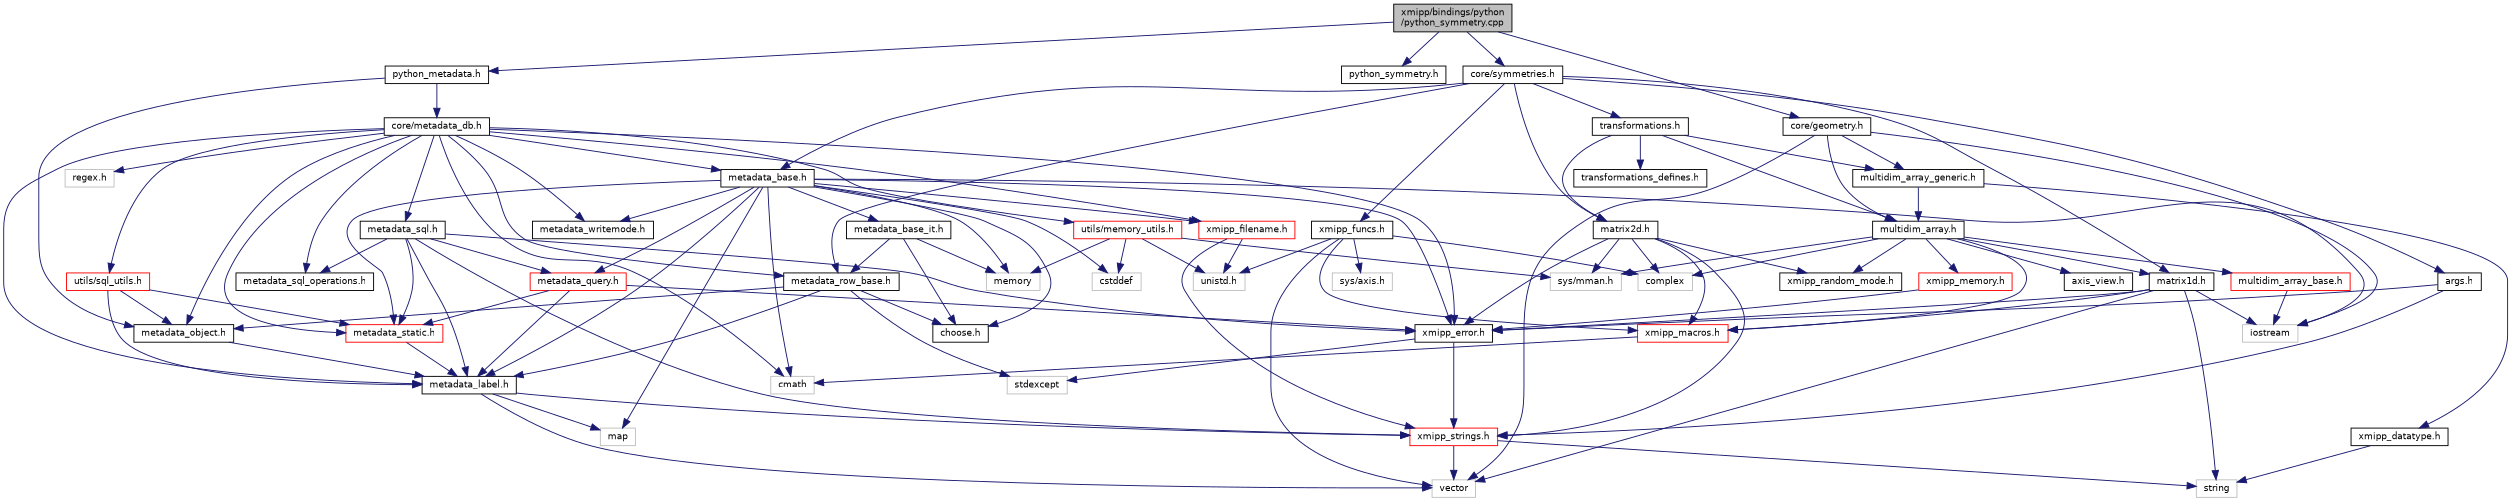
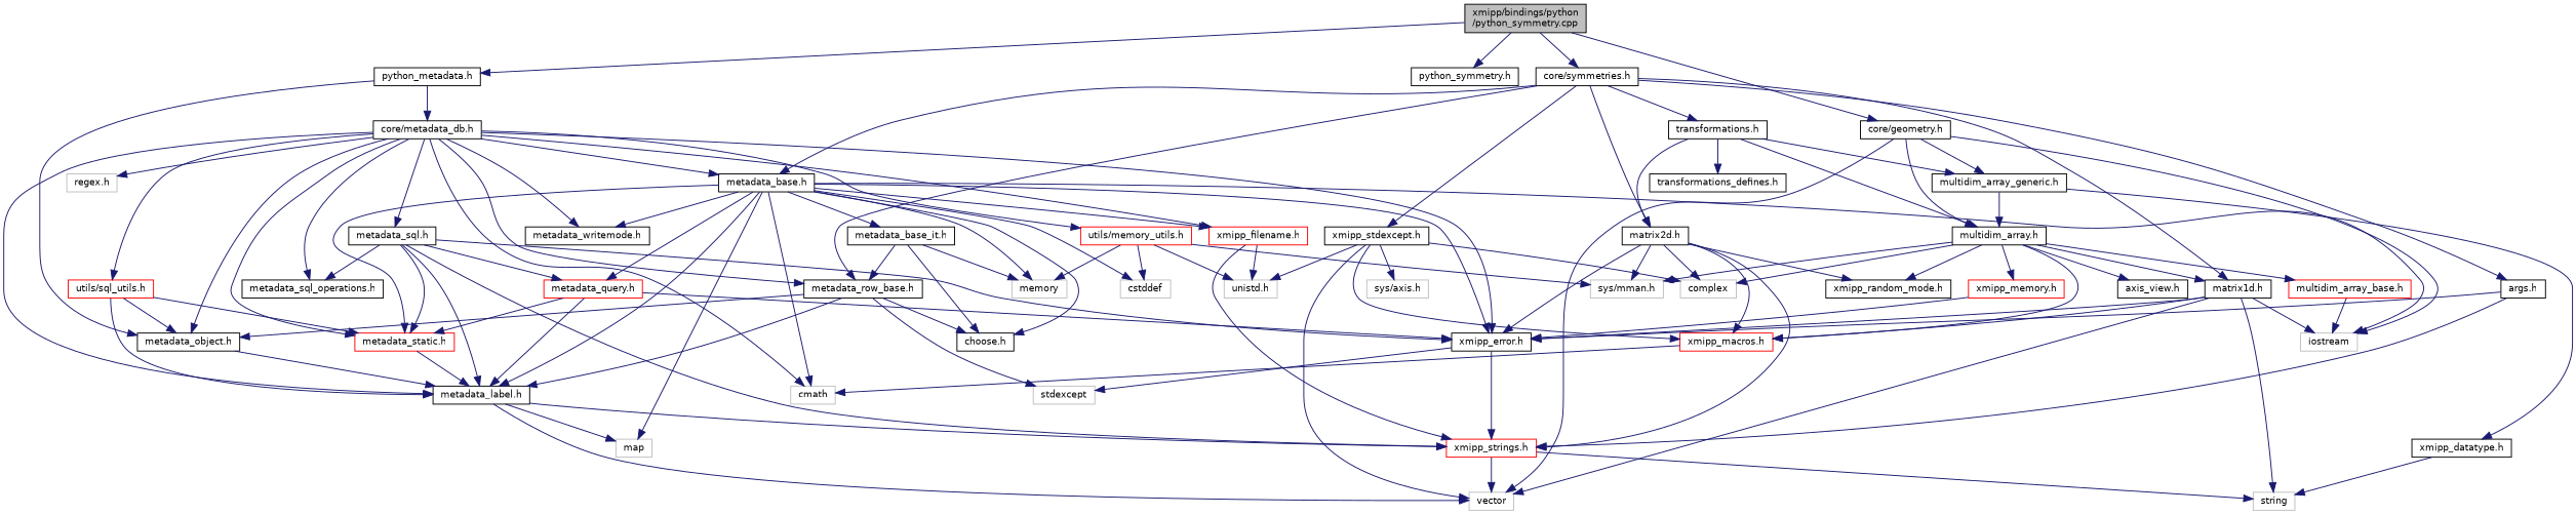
  digraph {
    node [color=black fillcolor=white fontname=Helvetica fontsize=10 shape=record style=filled]
    edge [color=midnightblue fontname=Helvetica fontsize=10 labelfontname=Helvetica labelfontsize=10 style=solid]
    n1 [fillcolor=grey75 fontcolor=black height=0.2 label="xmipp/bindings/python\l/python_symmetry.cpp" width=0.4]
    n2 [height=0.2 label="python_metadata.h" width=0.4]
    n3 [height=0.2 label="python_symmetry.h" width=0.4]
    n4 [height=0.2 label="core/geometry.h" width=0.4]
    n5 [height=0.2 label="core/symmetries.h" width=0.4]
    n6 [height=0.2 label="core/metadata_db.h" width=0.4]
    n7 [height=0.2 label="metadata_object.h" width=0.4]
    n8 [color=grey75 height=0.2 label=iostream width=0.4]
    n9 [color=grey75 height=0.2 label=vector width=0.4]
    n10 [height=0.2 label="multidim_array.h" width=0.4]
    n11 [height=0.2 label="multidim_array_generic.h" width=0.4]
    n12 [height=0.2 label="metadata_base.h" width=0.4]
    n13 [height=0.2 label="metadata_row_base.h" width=0.4]
    n14 [height=0.2 label="matrix1d.h" width=0.4]
    n15 [height=0.2 label="matrix2d.h" width=0.4]
-   n16 [height=0.2 label="xmipp_funcs.h" width=0.4]
+   n16 [height=0.2 label="xmipp_stdexcept.h" width=0.4]
    n17 [height=0.2 label="args.h" width=0.4]
    n18 [height=0.2 label="transformations.h" width=0.4]
    n19 [color=grey75 height=0.2 label="regex.h" width=0.4]
    n20 [color=grey75 height=0.2 label=cmath width=0.4]
    n21 [color=red height=0.2 label="utils/memory_utils.h" width=0.4]
    n22 [height=0.2 label="xmipp_error.h" width=0.4]
    n23 [color=red height=0.2 label="xmipp_filename.h" width=0.4]
    n24 [height=0.2 label="metadata_label.h" width=0.4]
    n25 [height=0.2 label="metadata_writemode.h" width=0.4]
    n26 [color=red height=0.2 label="metadata_static.h" width=0.4]
    n27 [height=0.2 label="metadata_sql.h" width=0.4]
    n28 [height=0.2 label="metadata_sql_operations.h" width=0.4]
    n29 [color=red height=0.2 label="utils/sql_utils.h" width=0.4]
    n30 [color=grey75 height=0.2 label=cstddef width=0.4]
    n31 [color=grey75 height=0.2 label=memory width=0.4]
    n32 [color=grey75 height=0.2 label="sys/mman.h" width=0.4]
    n33 [color=grey75 height=0.2 label="unistd.h" width=0.4]
    n34 [color=grey75 height=0.2 label=map width=0.4]
    n35 [height=0.2 label="metadata_base_it.h" width=0.4]
    n36 [height=0.2 label="choose.h" width=0.4]
    n37 [color=red height=0.2 label="metadata_query.h" width=0.4]
    n38 [color=grey75 height=0.2 label=stdexcept width=0.4]
    n39 [color=red height=0.2 label="xmipp_strings.h" width=0.4]
    n40 [color=grey75 height=0.2 label=string width=0.4]
    n41 [color=red height=0.2 label="xmipp_macros.h" width=0.4]
    n42 [color=grey75 height=0.2 label=complex width=0.4]
    n43 [height=0.2 label="xmipp_random_mode.h" width=0.4]
    n44 [color=red height=0.2 label="multidim_array_base.h" width=0.4]
    n45 [color=red height=0.2 label="xmipp_memory.h" width=0.4]
    n46 [height=0.2 label="axis_view.h" width=0.4]
    n47 [height=0.2 label="xmipp_datatype.h" width=0.4]
    n48 [color=grey75 height=0.2 label="sys/axis.h" width=0.4]
    n49 [height=0.2 label="transformations_defines.h" width=0.4]
    n1 -> n2
    n1 -> n3
    n1 -> n4
    n1 -> n5
    n2 -> n6
    n2 -> n7
    n4 -> n8
    n4 -> n9
    n4 -> n10
    n4 -> n11
    n5 -> n12
    n5 -> n13
    n5 -> n14
    n5 -> n15
    n5 -> n16
    n5 -> n17
    n5 -> n18
    n6 -> n7
    n6 -> n12
    n6 -> n13
    n6 -> n19
    n6 -> n20
    n6 -> n21
    n6 -> n22
    n6 -> n23
    n6 -> n24
    n6 -> n25
    n6 -> n26
    n6 -> n27
    n6 -> n28
    n6 -> n29
    n7 -> n24
    n10 -> n14
    n10 -> n32
    n10 -> n41
    n10 -> n42
    n10 -> n43
    n10 -> n44
    n10 -> n45
    n10 -> n46
    n11 -> n10
    n11 -> n47
    n12 -> n8
    n12 -> n20
    n12 -> n22
    n12 -> n23
    n12 -> n24
    n12 -> n25
    n12 -> n26
    n12 -> n30
    n12 -> n31
    n12 -> n34
    n12 -> n35
    n12 -> n36
    n12 -> n37
    n13 -> n7
    n13 -> n24
    n13 -> n36
    n13 -> n38
    n14 -> n8
    n14 -> n9
    n14 -> n22
    n14 -> n40
    n14 -> n41
    n15 -> n22
    n15 -> n32
    n15 -> n39
    n15 -> n41
    n15 -> n42
    n15 -> n43
    n16 -> n9
    n16 -> n33
    n16 -> n41
    n16 -> n42
    n16 -> n48
    n17 -> n22
    n17 -> n39
    n18 -> n10
    n18 -> n11
    n18 -> n15
    n18 -> n49
    n21 -> n30
    n21 -> n31
    n21 -> n32
    n21 -> n33
    n22 -> n38
    n22 -> n39
    n23 -> n33
    n23 -> n39
    n24 -> n9
    n24 -> n34
    n24 -> n39
    n26 -> n24
    n27 -> n22
    n27 -> n24
    n27 -> n26
    n27 -> n28
    n27 -> n37
    n27 -> n39
    n29 -> n7
    n29 -> n24
    n29 -> n26
    n35 -> n13
    n35 -> n31
    n35 -> n36
    n37 -> n22
    n37 -> n24
    n37 -> n26
    n39 -> n9
    n39 -> n40
    n41 -> n20
    n44 -> n8
    n45 -> n22
    n47 -> n40
  }
